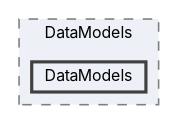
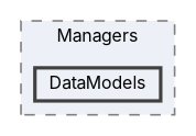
  digraph {
    compound=true
    fontname=Inter
    n1 [color=grey25 fillcolor="#edf0f7" fontname=Inter fontsize=10 height=0.2 label=DataModels shape=box style="filled,bold" width=0.4]
    subgraph cluster_1 {
      bgcolor="#edf0f7"
      fontsize=10
-     label=DataModels
+     label=Managers
      pencolor=grey50
      style="filled,dashed"
      n1
    }
  }
